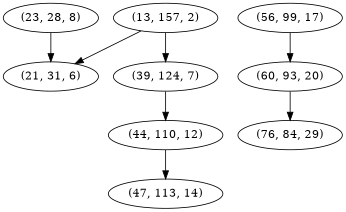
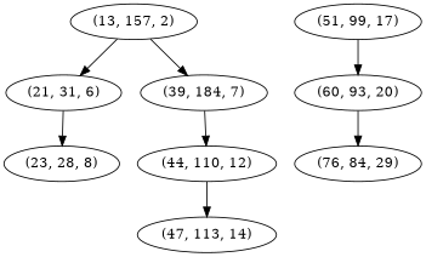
  digraph {
    "(13, 157, 2)"
    "(21, 31, 6)"
-   "(39, 124, 7)"
+   "(39, 124, 7)" [label="(39, 184, 7)"]
    "(23, 28, 8)"
    n5 [label="(44, 110, 12)"]
    "(47, 113, 14)"
-   "(56, 99, 17)"
+   "(56, 99, 17)" [label="(51, 99, 17)"]
    "(60, 93, 20)"
    "(76, 84, 29)"
    "(13, 157, 2)" -> "(21, 31, 6)"
    "(13, 157, 2)" -> "(39, 124, 7)"
-   "(23, 28, 8)" -> "(21, 31, 6)"
+   "(21, 31, 6)" -> "(23, 28, 8)"
    "(39, 124, 7)" -> n5
    n5 -> "(47, 113, 14)"
    "(56, 99, 17)" -> "(60, 93, 20)"
    "(60, 93, 20)" -> "(76, 84, 29)"
  }
